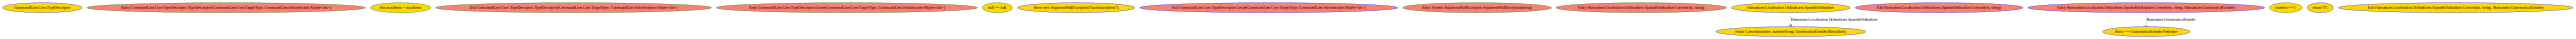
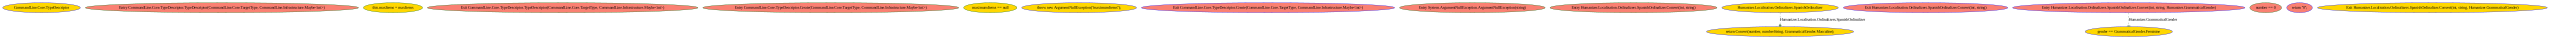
  digraph {
    fontname="Liberation Serif"
    node [color=blue fillcolor=salmon fontname="Liberation Serif" style=filled cluster="Humanizer.Localisation.Ordinalizers.SpanishOrdinalizer.Convert(int, string, Humanizer.GrammaticalGender)" span="13-13"]
    edge [color=darkseagreen4 fontname="Liberation Serif" style=dashed]
    n1 [fillcolor=gold label="CommandLine.Core.TypeDescriptor" cluster="" span=""]
    n2 [cluster="CommandLine.Core.TypeDescriptor.TypeDescriptor(CommandLine.Core.TargetType, CommandLine.Infrastructure.Maybe<int>)" color=darkgreen label="Entry CommandLine.Core.TypeDescriptor.TypeDescriptor(CommandLine.Core.TargetType, CommandLine.Infrastructure.Maybe<int>)"]
    n3 [cluster="CommandLine.Core.TypeDescriptor.TypeDescriptor(CommandLine.Core.TargetType, CommandLine.Infrastructure.Maybe<int>)" color=darkgreen fillcolor=gold label="this.maxItems = maxItems" span="16-16"]
    n4 [cluster="CommandLine.Core.TypeDescriptor.TypeDescriptor(CommandLine.Core.TargetType, CommandLine.Infrastructure.Maybe<int>)" color=darkgreen label="Exit CommandLine.Core.TypeDescriptor.TypeDescriptor(CommandLine.Core.TargetType, CommandLine.Infrastructure.Maybe<int>)"]
    n5 [cluster="CommandLine.Core.TypeDescriptor.Create(CommandLine.Core.TargetType, CommandLine.Infrastructure.Maybe<int>)" color=darkgreen label="Entry CommandLine.Core.TypeDescriptor.Create(CommandLine.Core.TargetType, CommandLine.Infrastructure.Maybe<int>)" span="29-29"]
-   n6 [cluster="CommandLine.Core.TypeDescriptor.Create(CommandLine.Core.TargetType, CommandLine.Infrastructure.Maybe<int>)" color=darkgreen fillcolor=gold label="null == null" span="31-31"]
+   n6 [cluster="CommandLine.Core.TypeDescriptor.Create(CommandLine.Core.TargetType, CommandLine.Infrastructure.Maybe<int>)" color=darkgreen fillcolor=gold label="maximumItems == null" span="31-31"]
    n7 [cluster="CommandLine.Core.TypeDescriptor.Create(CommandLine.Core.TargetType, CommandLine.Infrastructure.Maybe<int>)" fillcolor=gold label="throw new ArgumentNullException(''maximumItems'');" span="31-31"]
    n8 [cluster="CommandLine.Core.TypeDescriptor.Create(CommandLine.Core.TargetType, CommandLine.Infrastructure.Maybe<int>)" label="Exit CommandLine.Core.TypeDescriptor.Create(CommandLine.Core.TargetType, CommandLine.Infrastructure.Maybe<int>)" span="29-29"]
    n9 [cluster="System.ArgumentNullException.ArgumentNullException(string)" color=darkgreen label="Entry System.ArgumentNullException.ArgumentNullException(string)" span="0-0"]
    n10 [cluster="Humanizer.Localisation.Ordinalizers.SpanishOrdinalizer.Convert(int, string)" color=darkgreen file="Tokenizer.cs" label="Entry Humanizer.Localisation.Ordinalizers.SpanishOrdinalizer.Convert(int, string)" span="4-4"]
    n11 [cluster="Humanizer.Localisation.Ordinalizers.SpanishOrdinalizer.Convert(int, string)" file="Tokenizer.cs" fillcolor=gold label="return Convert(number, numberString, GrammaticalGender.Masculine);" span="6-6"]
    n12 [cluster="Humanizer.Localisation.Ordinalizers.SpanishOrdinalizer.Convert(int, string)" file="Tokenizer.cs" label="Exit Humanizer.Localisation.Ordinalizers.SpanishOrdinalizer.Convert(int, string)" span="4-4"]
    n13 [file="Tokenizer.cs" label="Entry Humanizer.Localisation.Ordinalizers.SpanishOrdinalizer.Convert(int, string, Humanizer.GrammaticalGender)" span="9-9"]
-   n14 [file="Tokenizer.cs" fillcolor=gold label="throw == GrammaticalGender.Feminine" span="15-15"]
-   n15 [color=darkgreen file="Tokenizer.cs" fillcolor=gold label="number == 0" span="12-12"]
-   n16 [file="Tokenizer.cs" fillcolor=gold label="return ''0'';"]
+   n14 [file="Tokenizer.cs" fillcolor=gold label="gender == GrammaticalGender.Feminine" span="15-15"]
+   n15 [color=darkgreen file="Tokenizer.cs" label="number == 0" span="12-12"]
+   n16 [file="Tokenizer.cs" label="return ''0'';"]
    n17 [file="Tokenizer.cs" fillcolor=gold label="Exit Humanizer.Localisation.Ordinalizers.SpanishOrdinalizer.Convert(int, string, Humanizer.GrammaticalGender)" span="9-9"]
    n18 [file="Tokenizer.cs" fillcolor=gold label="Humanizer.Localisation.Ordinalizers.SpanishOrdinalizer" cluster="" span=""]
    n13 -> n14 [arrowhead=tee label="Humanizer.GrammaticalGender"]
    n18 -> n11 [arrowhead=dot label="Humanizer.Localisation.Ordinalizers.SpanishOrdinalizer"]
  }
